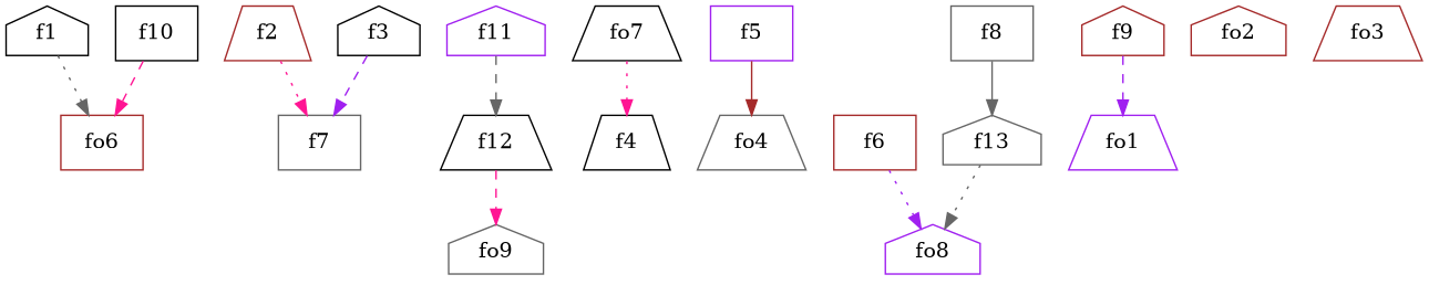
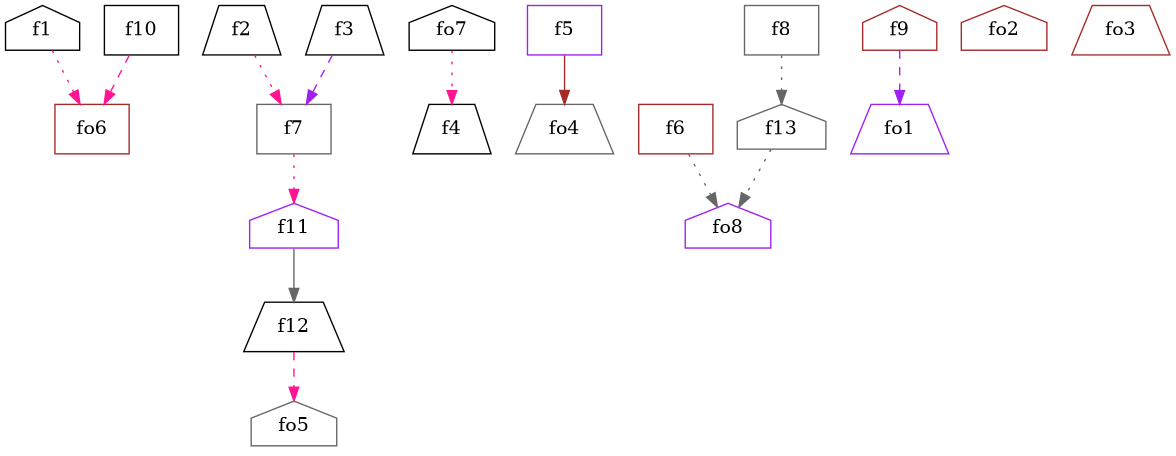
  strict digraph {
    node [color=black shape=trapezium]
    edge [color=deeppink style=dotted weight=2]
    f1 [shape=house]
    fo6 [color=brown shape=box]
-   f2 [color=brown]
+   f2
    f7 [color=gray40 shape=box]
    f11 [color=purple shape=house]
-   f3 [shape=house]
-   fo7
+   f3
+   fo7 [shape=house]
    f4
    f5 [color=purple shape=box]
    fo4 [color=gray40]
    f6 [color=brown shape=box]
    fo8 [color=purple shape=house]
    f12
    f8 [color=gray40 shape=box]
    f13 [color=gray40 shape=house]
    f9 [color=brown shape=house]
    fo1 [color=purple]
    f10 [shape=box]
-   fo5 [color=gray40 shape=house label=fo9]
+   fo5 [color=gray40 shape=house]
    fo2 [color=brown shape=house]
    fo3 [color=brown]
-   f1 -> fo6 [color=gray40]
+   f1 -> fo6
    f2 -> f7
-   f11 -> f12 [color=gray40 style=dashed]
+   f7 -> f11
+   f11 -> f12 [color=gray40 style=solid]
    f3 -> f7 [color=purple style=dashed]
    fo7 -> f4
    f5 -> fo4 [color=brown style=solid]
-   f6 -> fo8 [color=purple]
+   f6 -> fo8 [color=gray40]
    f12 -> fo5 [style=dashed]
-   f8 -> f13 [color=gray40 style=solid]
+   f8 -> f13 [color=gray40]
    f13 -> fo8 [color=gray40]
    f9 -> fo1 [color=purple style=dashed]
    f10 -> fo6 [style=dashed]
  }
